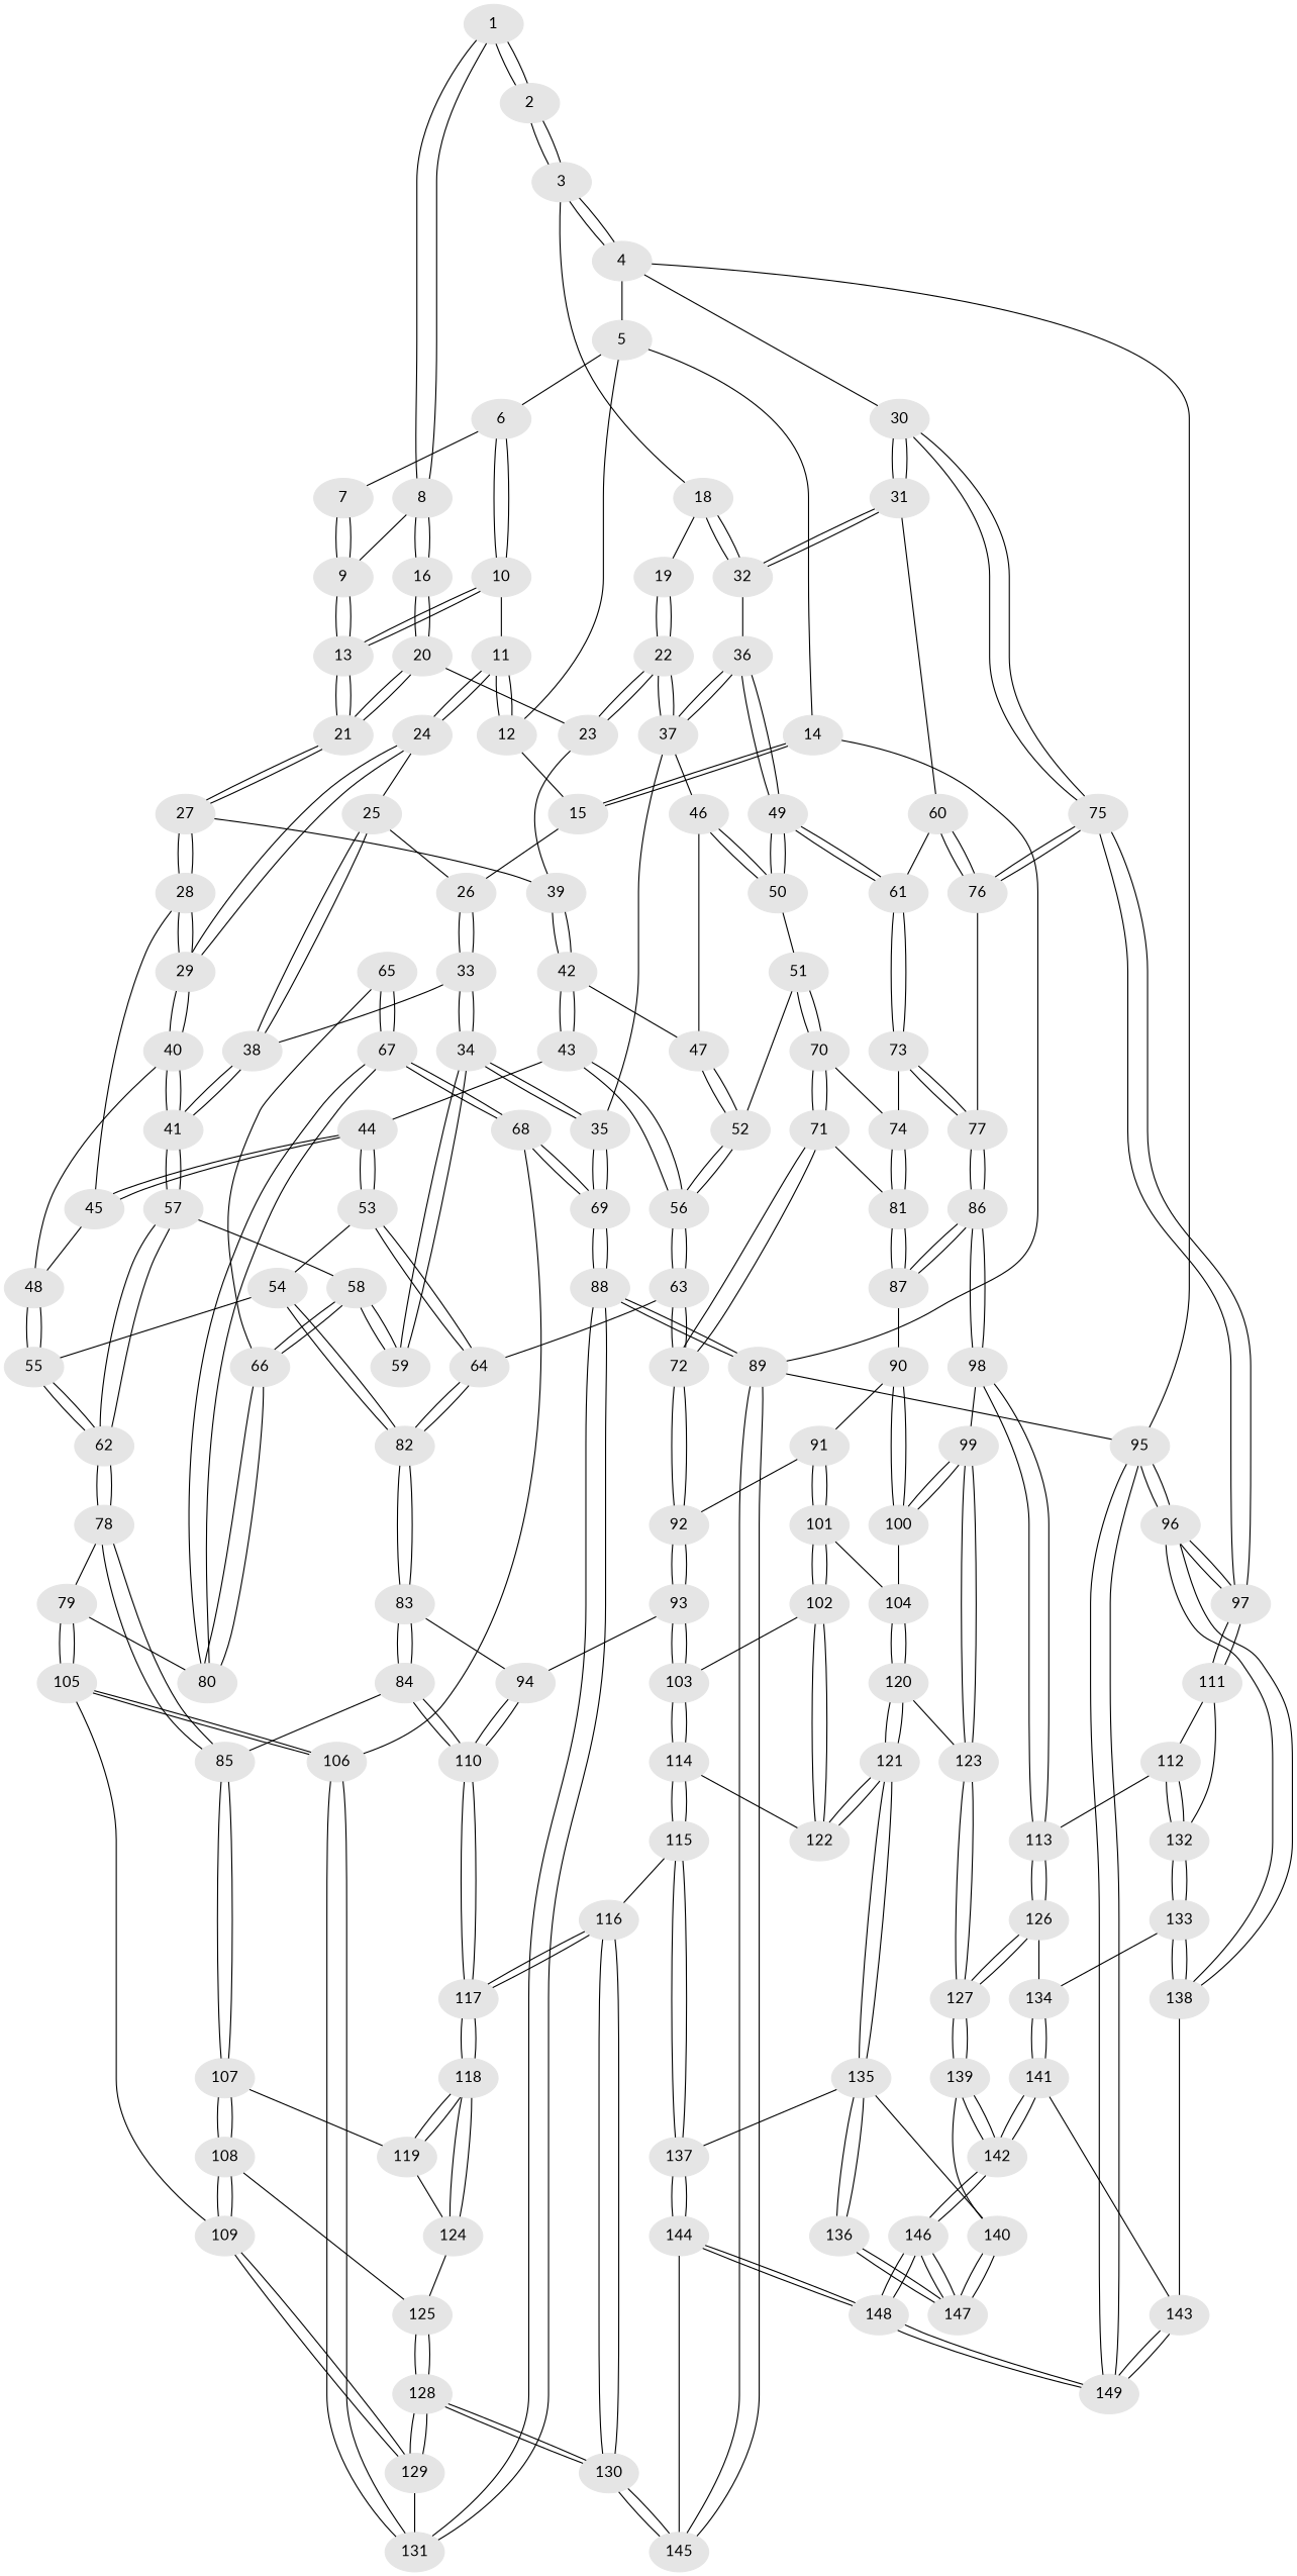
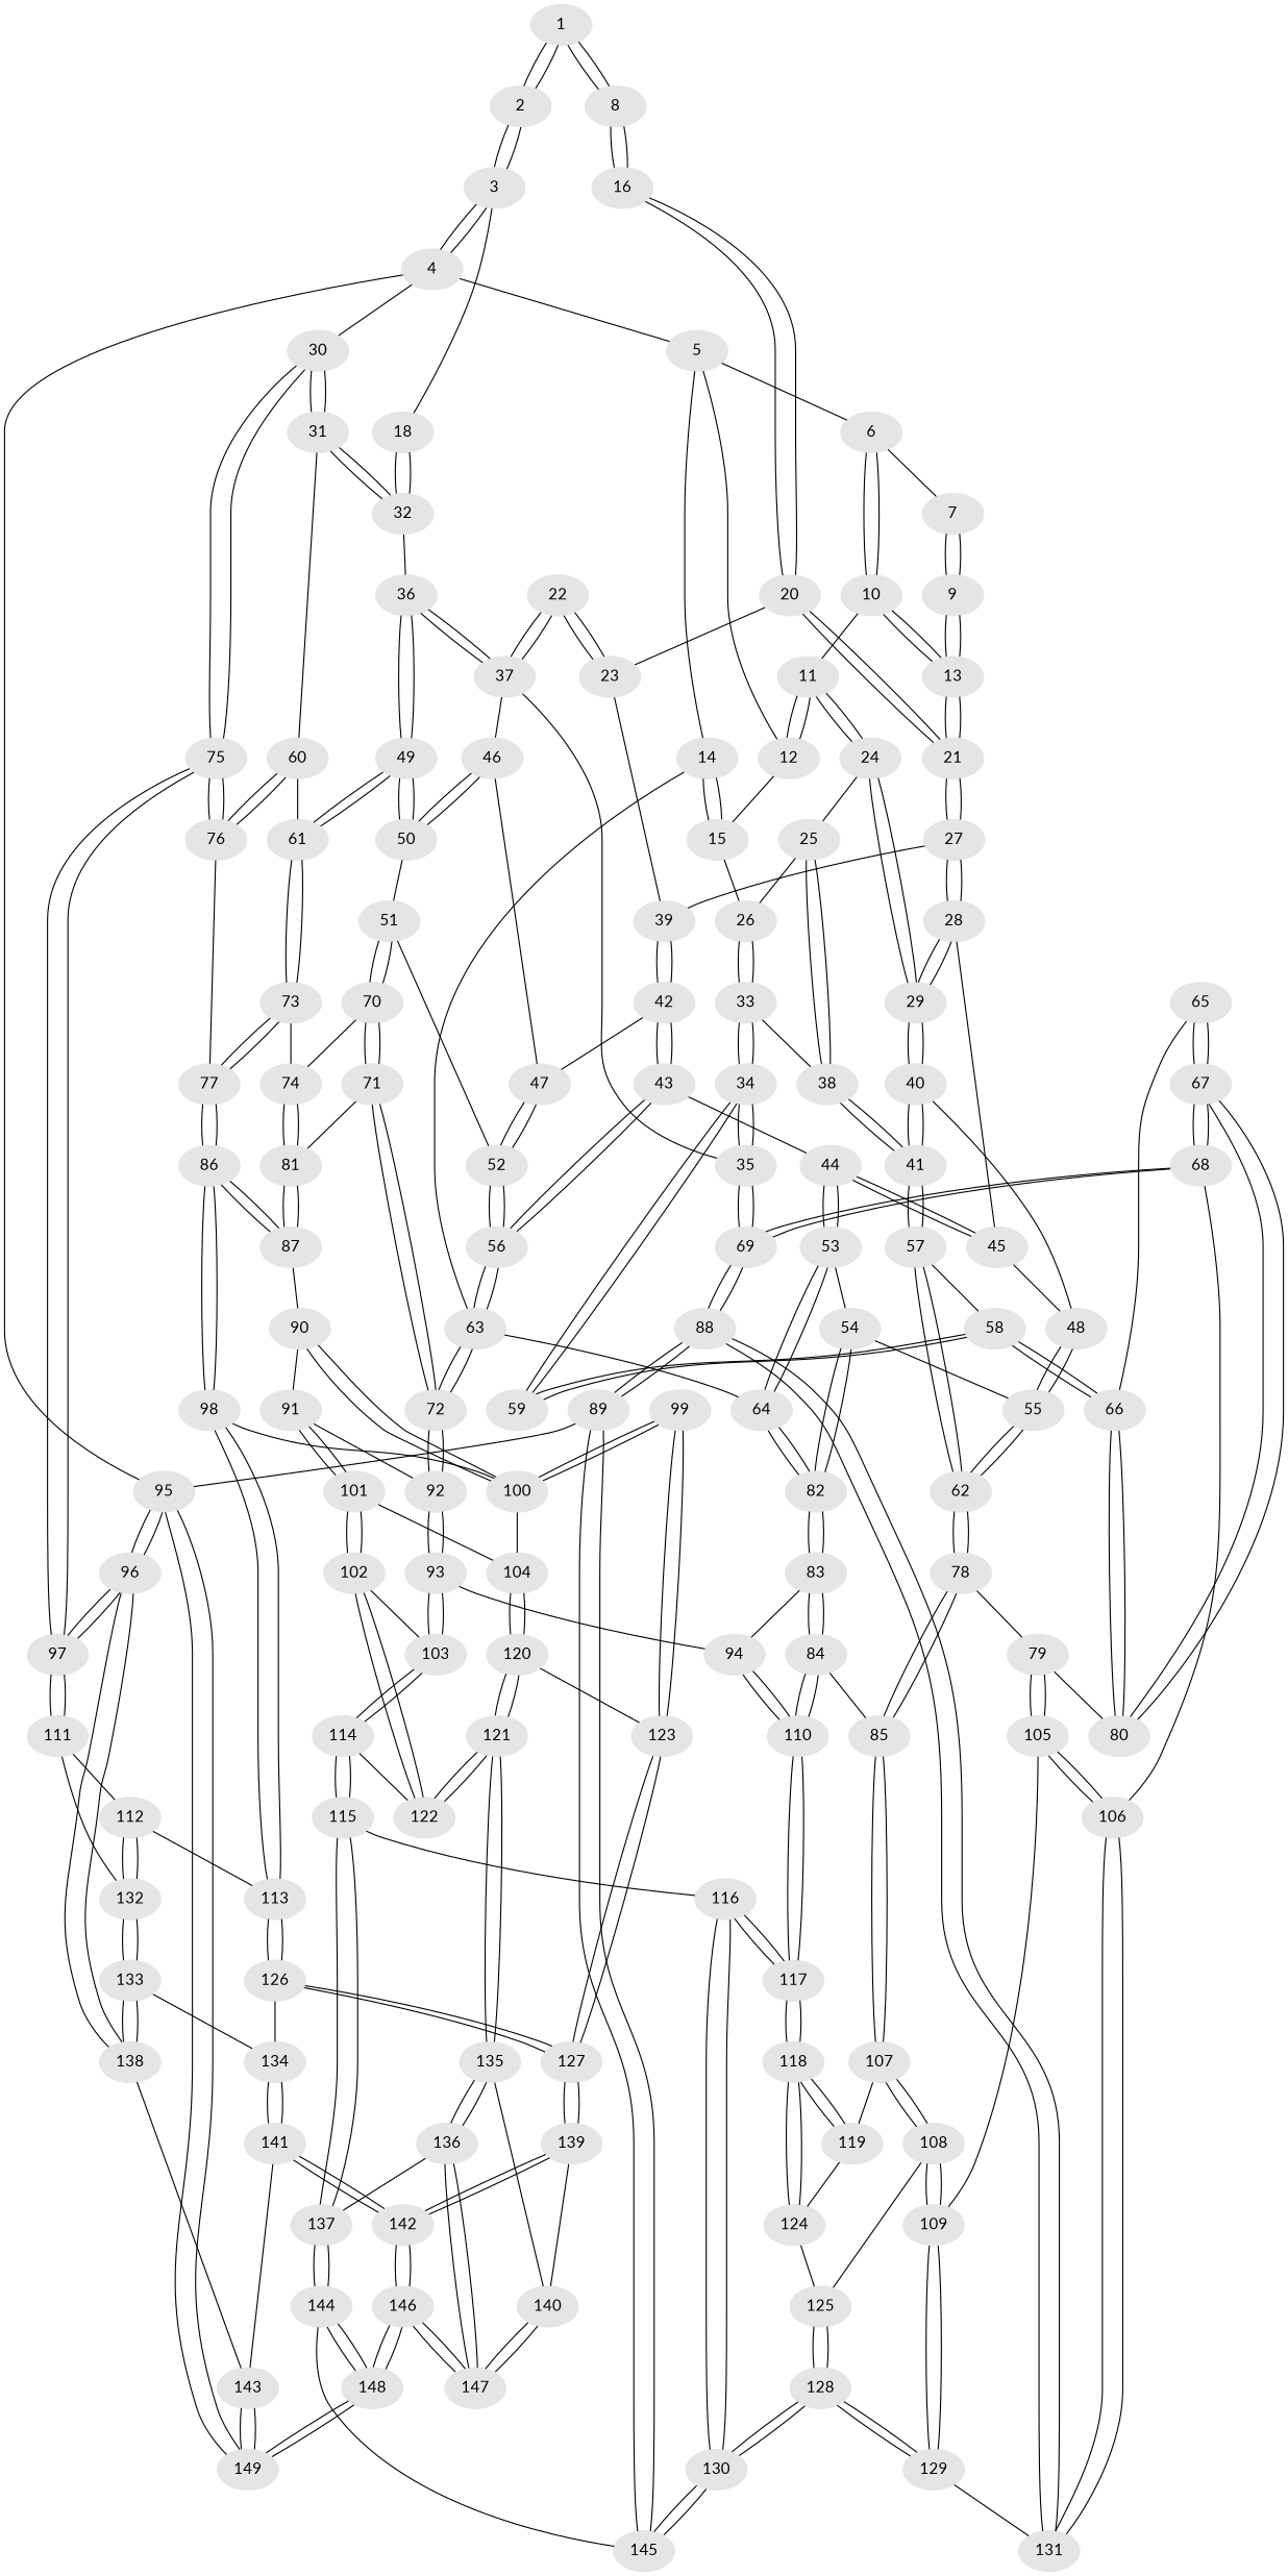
  graph {
    fontname=Lato
    node [color=gray90 fontname=Lato style=filled]
    edge [fontname=Lato]
    1
    2
    8
    3
    9
    16
    4
    18
    5
    30
    95
-   19
    32
    6
    12
    14
    31
    75
    96
    149
    7
    10
    15
    89
    13
    11
    20
    21
    24
    25
    29
    26
    27
    35
    69
    145
    33
    23
    22
    36
    37
    39
    28
    46
    42
    38
    40
    41
    34
    45
    48
    60
    76
    97
    61
    49
    59
    88
    50
    47
    57
    43
    55
    62
    58
    44
    56
    52
    53
    63
    54
    64
    51
    73
    70
    71
    74
    82
    83
    78
    72
    66
    80
    77
    79
    85
    92
    65
    67
    68
    106
    131
    81
    87
    93
    86
    111
    98
    105
    107
    109
    90
    84
    94
    110
    117
    108
    119
    99
    113
    91
    100
    101
    104
    102
    103
    114
    138
    143
    112
    132
    123
    126
    127
    120
    122
    115
    121
    129
    125
    124
    128
    118
    133
    134
    116
    137
    130
    144
    135
    136
    140
    139
    141
    142
    147
    148
    146
    1 -- 2
    1 -- 2
    1 -- 8
    1 -- 8
    2 -- 3
    2 -- 3
-   8 -- 9
    8 -- 16
    8 -- 16
    3 -- 4
    3 -- 4
    3 -- 18
    9 -- 13
    9 -- 13
    16 -- 20
    16 -- 20
    4 -- 5
    4 -- 30
    4 -- 95
-   18 -- 19
    18 -- 32
    18 -- 32
    5 -- 6
    5 -- 12
    5 -- 14
    30 -- 31
    30 -- 31
    30 -- 75
    30 -- 75
    95 -- 96
    95 -- 96
    95 -- 149
    95 -- 149
-   19 -- 22
-   19 -- 22
    32 -- 36
    6 -- 7
    6 -- 10
    6 -- 10
    12 -- 15
    14 -- 15
    14 -- 15
-   14 -- 89
+   14 -- 63
    31 -- 32
    31 -- 32
    31 -- 60
    75 -- 76
    75 -- 76
    75 -- 97
    75 -- 97
    96 -- 97
    96 -- 97
    96 -- 138
    96 -- 138
    7 -- 9
    7 -- 9
    10 -- 13
    10 -- 13
    10 -- 11
    15 -- 26
    89 -- 95
    89 -- 145
    89 -- 145
    13 -- 21
    13 -- 21
    11 -- 12
    11 -- 12
    11 -- 24
    11 -- 24
    20 -- 21
    20 -- 21
    20 -- 23
    21 -- 27
    21 -- 27
    24 -- 25
    24 -- 29
    24 -- 29
    25 -- 26
    25 -- 38
    25 -- 38
    29 -- 40
    29 -- 40
    26 -- 33
    26 -- 33
    27 -- 39
    27 -- 28
    27 -- 28
    35 -- 69
    35 -- 69
    69 -- 88
    69 -- 88
    33 -- 38
    33 -- 34
    33 -- 34
    23 -- 39
    22 -- 23
    22 -- 23
    22 -- 37
    22 -- 37
    36 -- 37
    36 -- 37
    36 -- 49
    36 -- 49
    37 -- 35
    37 -- 46
    39 -- 42
    39 -- 42
    28 -- 29
    28 -- 29
    28 -- 45
    46 -- 50
    46 -- 50
    46 -- 47
    42 -- 47
    42 -- 43
    42 -- 43
    38 -- 41
    38 -- 41
    40 -- 41
    40 -- 41
    40 -- 48
    41 -- 57
    41 -- 57
    34 -- 35
    34 -- 35
    34 -- 59
    34 -- 59
    45 -- 48
    48 -- 55
    48 -- 55
    60 -- 76
    60 -- 76
    60 -- 61
    76 -- 77
    97 -- 111
    97 -- 111
    61 -- 73
    61 -- 73
    49 -- 61
    49 -- 61
    49 -- 50
    49 -- 50
    88 -- 89
    88 -- 89
    88 -- 131
    88 -- 131
    50 -- 51
    47 -- 52
    47 -- 52
    57 -- 62
    57 -- 62
    57 -- 58
    43 -- 44
    43 -- 56
    43 -- 56
    55 -- 62
    55 -- 62
    62 -- 78
    62 -- 78
    58 -- 59
    58 -- 59
    58 -- 66
    58 -- 66
    44 -- 45
    44 -- 45
    44 -- 53
    44 -- 53
    56 -- 63
    56 -- 63
    52 -- 56
    52 -- 56
    53 -- 54
    53 -- 64
    53 -- 64
    63 -- 64
    63 -- 72
    63 -- 72
    54 -- 55
    54 -- 82
    54 -- 82
    64 -- 82
    64 -- 82
    51 -- 52
    51 -- 70
    51 -- 70
    73 -- 74
    73 -- 77
    73 -- 77
    70 -- 71
    70 -- 71
    70 -- 74
    71 -- 72
    71 -- 72
    71 -- 81
    74 -- 81
    74 -- 81
    82 -- 83
    82 -- 83
    83 -- 84
    83 -- 84
    83 -- 94
    78 -- 79
    78 -- 85
    78 -- 85
    72 -- 92
    72 -- 92
    66 -- 80
    66 -- 80
    77 -- 86
    77 -- 86
    79 -- 80
    79 -- 105
    79 -- 105
    85 -- 107
    85 -- 107
    92 -- 93
    92 -- 93
    65 -- 66
    65 -- 67
    65 -- 67
    67 -- 80
    67 -- 80
    67 -- 68
    67 -- 68
    68 -- 69
    68 -- 69
    68 -- 106
    106 -- 131
    106 -- 131
    81 -- 87
    81 -- 87
    87 -- 90
    93 -- 94
    93 -- 103
    93 -- 103
    86 -- 87
    86 -- 87
    86 -- 98
    86 -- 98
    111 -- 112
    111 -- 132
-   98 -- 99
+   98 -- 100
    98 -- 113
    98 -- 113
    105 -- 106
    105 -- 106
    105 -- 109
    107 -- 108
    107 -- 108
    107 -- 119
    109 -- 129
    109 -- 129
    90 -- 91
    90 -- 100
    90 -- 100
    84 -- 85
    84 -- 110
    84 -- 110
    94 -- 110
    94 -- 110
    110 -- 117
    110 -- 117
    117 -- 118
    117 -- 118
    108 -- 109
    108 -- 109
    108 -- 125
    119 -- 124
    99 -- 100
    99 -- 100
    99 -- 123
    99 -- 123
    113 -- 126
    113 -- 126
    91 -- 92
    91 -- 101
    91 -- 101
    100 -- 104
    101 -- 104
    101 -- 102
    101 -- 102
    104 -- 120
    104 -- 120
    102 -- 103
    102 -- 122
    102 -- 122
    103 -- 114
    103 -- 114
    114 -- 122
    114 -- 115
    114 -- 115
    138 -- 143
    143 -- 149
    143 -- 149
    112 -- 113
    112 -- 132
    112 -- 132
    132 -- 133
    132 -- 133
    123 -- 127
    123 -- 127
    126 -- 127
    126 -- 127
    126 -- 134
    127 -- 139
    127 -- 139
    120 -- 123
    120 -- 121
    120 -- 121
    115 -- 116
    115 -- 137
    115 -- 137
    121 -- 122
    121 -- 122
    121 -- 135
    121 -- 135
    129 -- 131
    125 -- 128
    125 -- 128
    124 -- 125
    128 -- 129
    128 -- 129
    128 -- 130
    128 -- 130
    118 -- 119
    118 -- 119
    118 -- 124
    118 -- 124
    133 -- 138
    133 -- 138
    133 -- 134
    134 -- 141
    134 -- 141
    116 -- 117
    116 -- 117
    116 -- 130
    116 -- 130
    137 -- 144
    137 -- 144
    130 -- 145
    130 -- 145
    144 -- 145
    144 -- 148
    144 -- 148
    135 -- 136
    135 -- 136
    135 -- 140
-   135 -- 137
+   136 -- 137
    136 -- 147
    136 -- 147
    140 -- 147
    140 -- 147
    139 -- 140
    139 -- 142
    139 -- 142
    141 -- 143
    141 -- 142
    141 -- 142
    142 -- 146
    142 -- 146
    148 -- 149
    148 -- 149
    146 -- 147
    146 -- 147
    146 -- 148
    146 -- 148
  }
